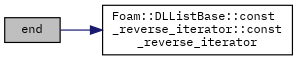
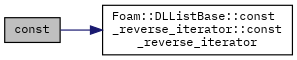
  digraph {
    rankdir=LR
    fontname="IBM Plex Mono"
    node [color=black fontname="IBM Plex Mono" fontsize=10 shape=record]
-   n1 [fillcolor=grey75 fontcolor=black height=0.2 label=end style=filled width=0.4]
+   n1 [fillcolor=grey75 fontcolor=black height=0.2 label=const style=filled width=0.4]
    n2 [height=0.2 label="Foam::DLListBase::const\l_reverse_iterator::const\l_reverse_iterator" width=0.4]
    n1 -> n2 [color=midnightblue fontname="IBM Plex Mono" fontsize=10 labelfontname=FreeSans labelfontsize=10 style=solid]
  }
